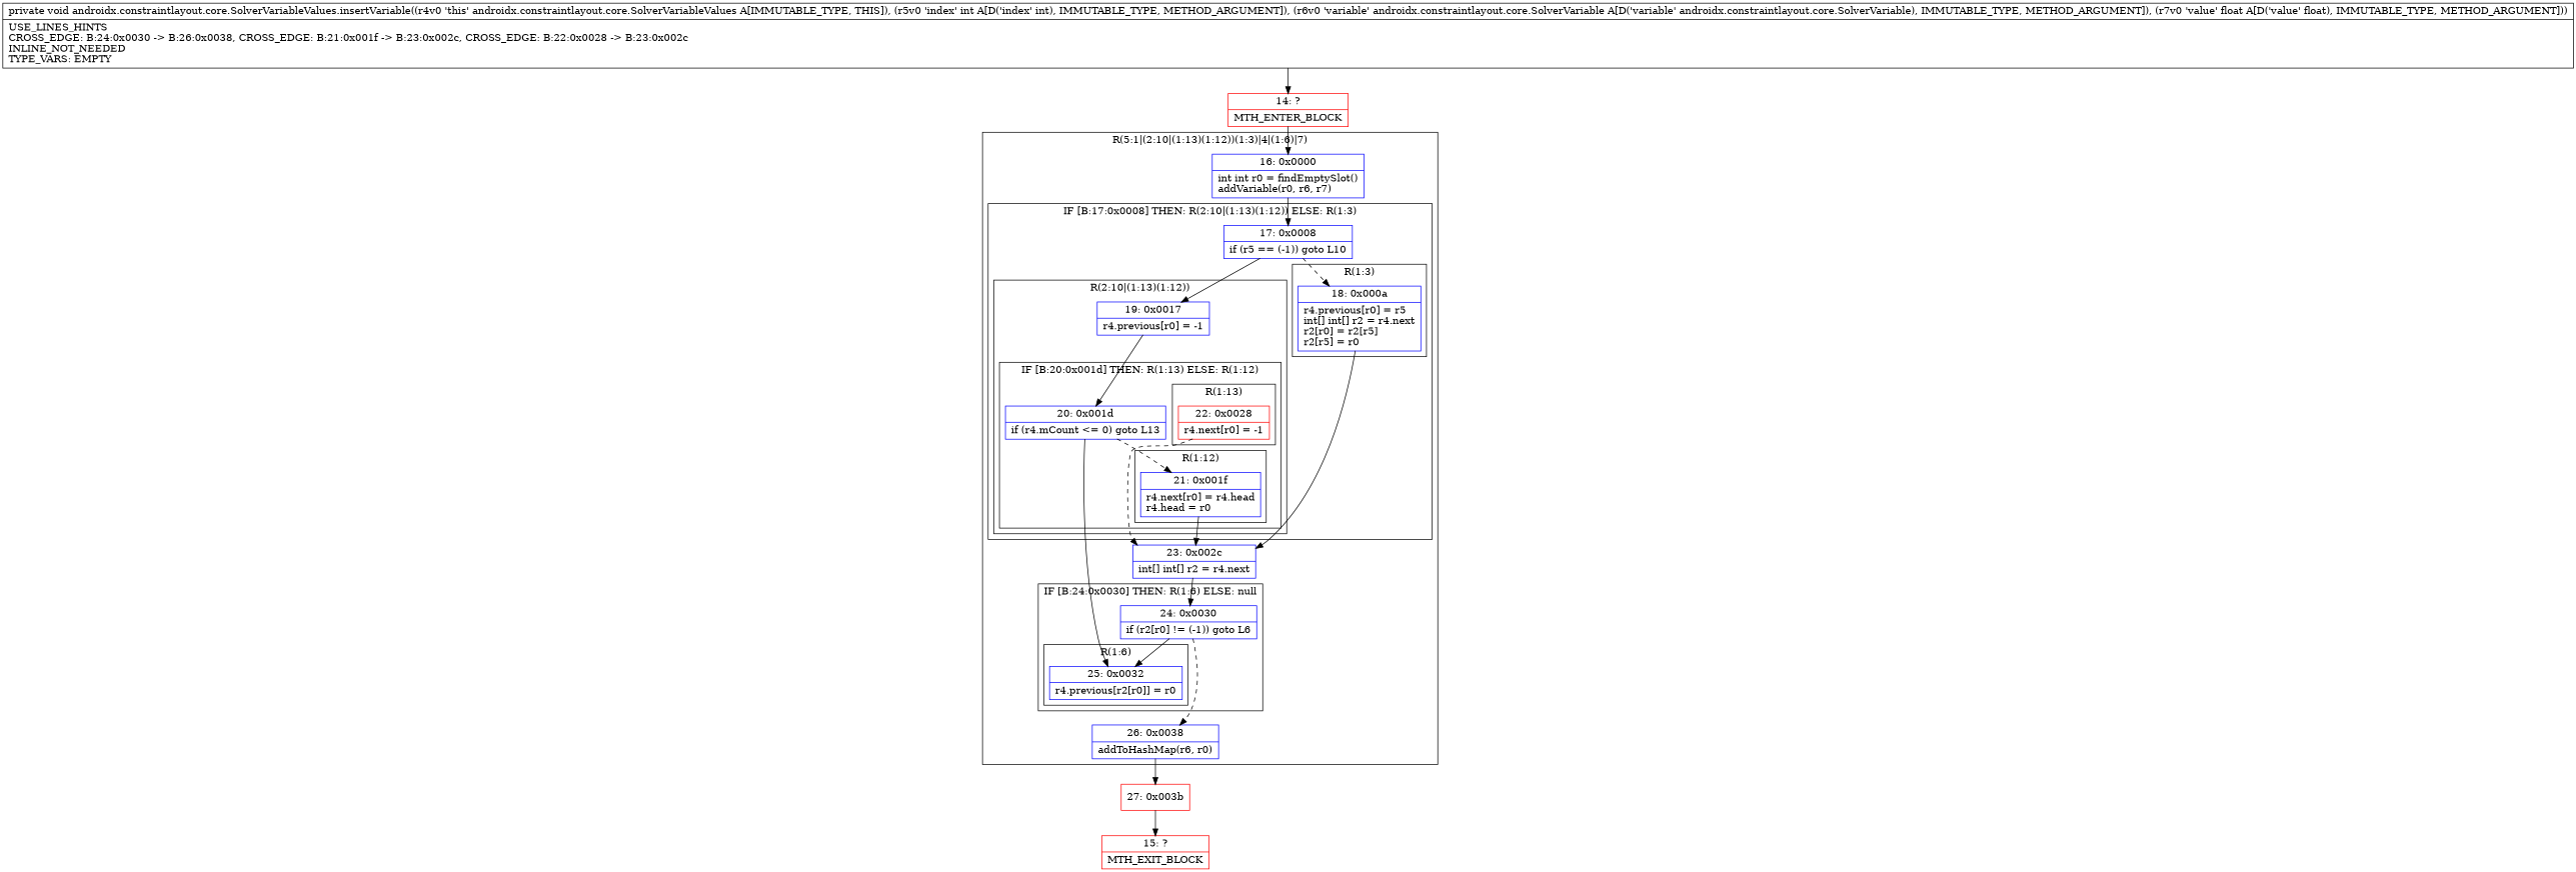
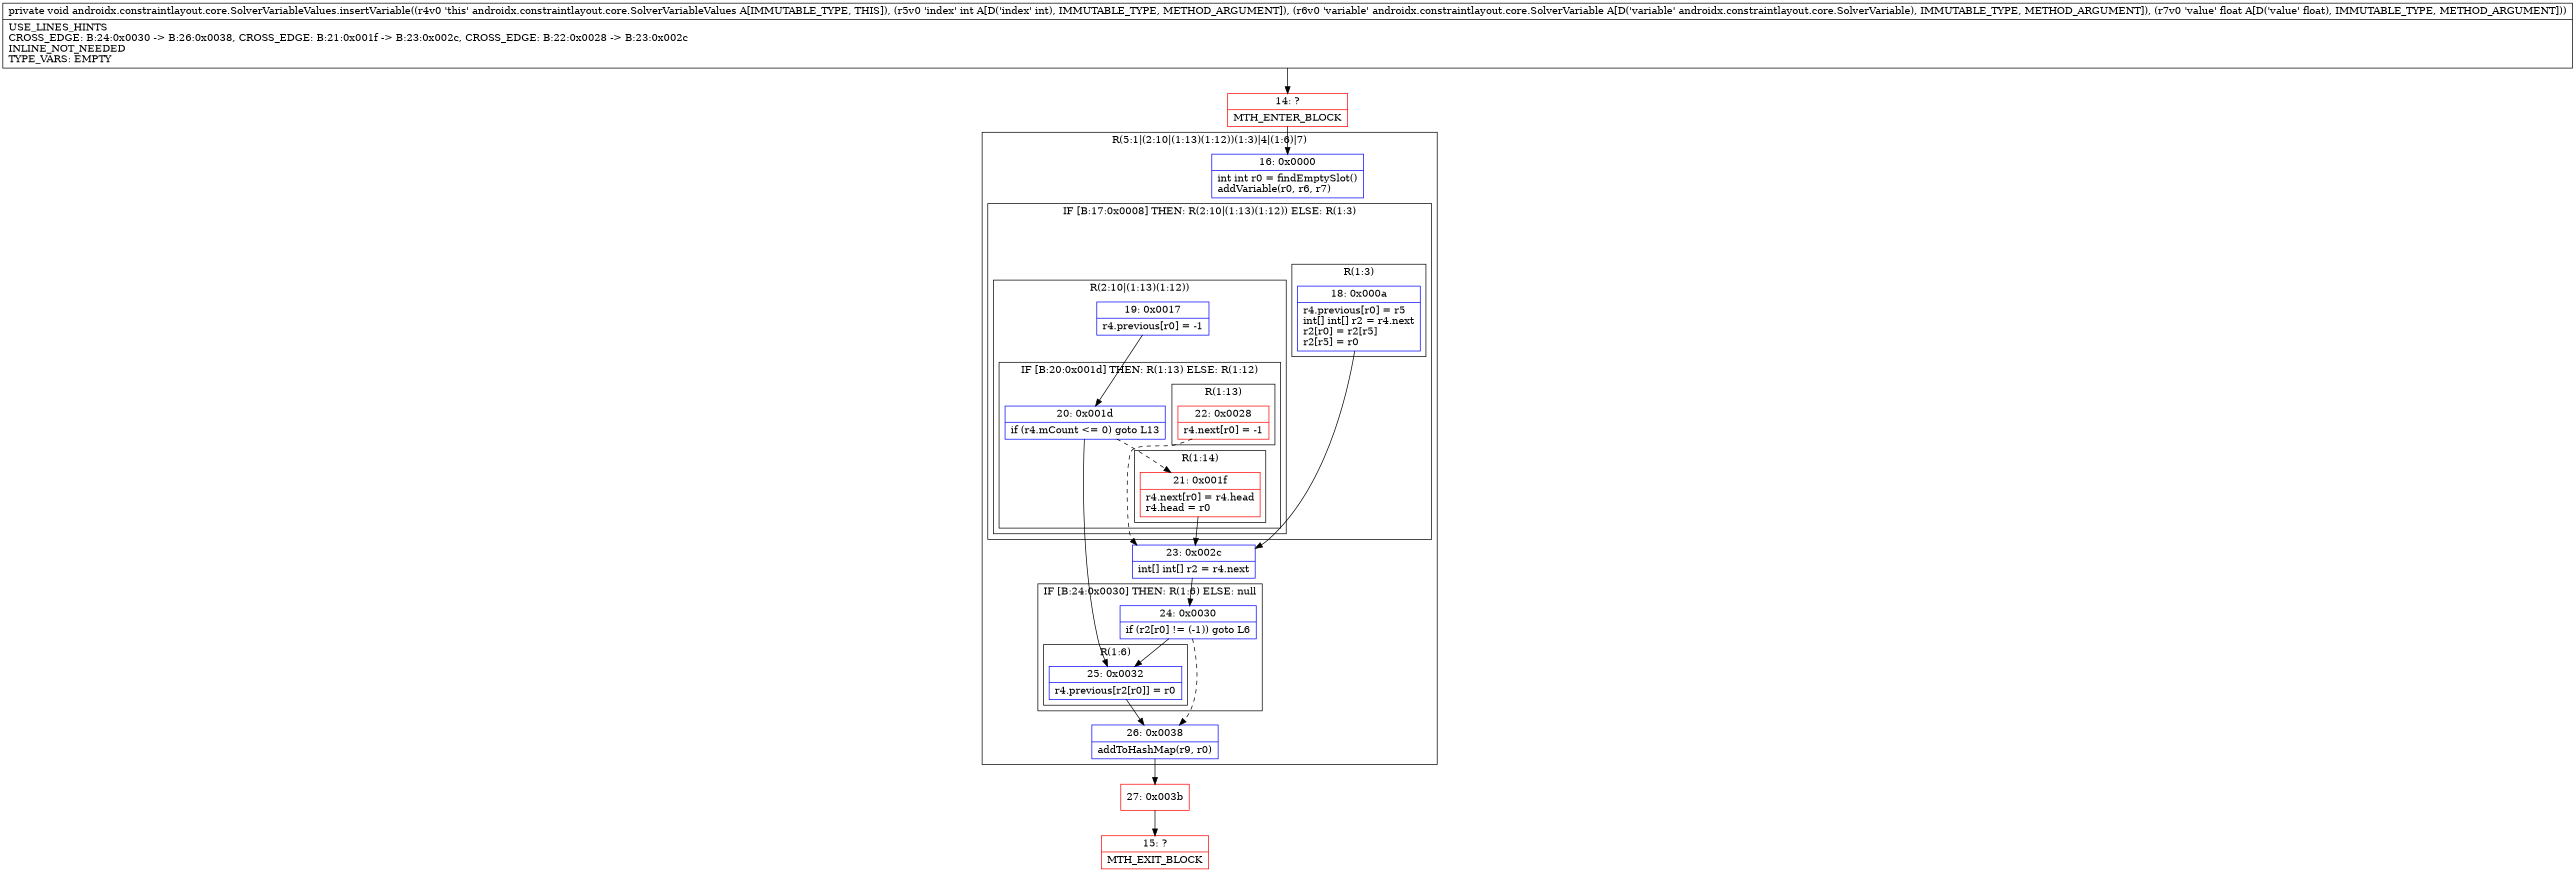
  digraph {
    node [color=blue shape=record]
    n1 [color=red label="{22\:\ 0x0028|r4.next[r0] = \-1\l}"]
-   n2 [label="{21\:\ 0x001f|r4.next[r0] = r4.head\lr4.head = r0\l}"]
+   n2 [color=red label="{21\:\ 0x001f|r4.next[r0] = r4.head\lr4.head = r0\l}"]
    n3 [label="{20\:\ 0x001d|if (r4.mCount \<= 0) goto L13\l}"]
    n4 [label="{19\:\ 0x0017|r4.previous[r0] = \-1\l}"]
    n5 [label="{18\:\ 0x000a|r4.previous[r0] = r5\lint[] int[] r2 = r4.next\lr2[r0] = r2[r5]\lr2[r5] = r0\l}"]
-   n6 [label="{17\:\ 0x0008|if (r5 == (\-1)) goto L10\l}"]
    n7 [label="{25\:\ 0x0032|r4.previous[r2[r0]] = r0\l}"]
    n8 [label="{24\:\ 0x0030|if (r2[r0] != (\-1)) goto L6\l}"]
    n9 [label="{16\:\ 0x0000|int int r0 = findEmptySlot()\laddVariable(r0, r6, r7)\l}"]
    n10 [label="{23\:\ 0x002c|int[] int[] r2 = r4.next\l}"]
-   n11 [label="{26\:\ 0x0038|addToHashMap(r6, r0)\l}"]
+   n11 [label="{26\:\ 0x0038|addToHashMap(r9, r0)\l}"]
    n12 [color=red label="{27\:\ 0x003b}"]
    n13 [color=red label="{15\:\ ?|MTH_EXIT_BLOCK\l}"]
    n14 [color=red label="{14\:\ ?|MTH_ENTER_BLOCK\l}"]
    n15 [label="{private void androidx.constraintlayout.core.SolverVariableValues.insertVariable((r4v0 'this' androidx.constraintlayout.core.SolverVariableValues A[IMMUTABLE_TYPE, THIS]), (r5v0 'index' int A[D('index' int), IMMUTABLE_TYPE, METHOD_ARGUMENT]), (r6v0 'variable' androidx.constraintlayout.core.SolverVariable A[D('variable' androidx.constraintlayout.core.SolverVariable), IMMUTABLE_TYPE, METHOD_ARGUMENT]), (r7v0 'value' float A[D('value' float), IMMUTABLE_TYPE, METHOD_ARGUMENT]))  | USE_LINES_HINTS\lCROSS_EDGE: B:24:0x0030 \-\> B:26:0x0038, CROSS_EDGE: B:21:0x001f \-\> B:23:0x002c, CROSS_EDGE: B:22:0x0028 \-\> B:23:0x002c\lINLINE_NOT_NEEDED\lTYPE_VARS: EMPTY\l}" color=""]
    subgraph cluster_1 {
      label="R(5:1|(2:10|(1:13)(1:12))(1:3)|4|(1:6)|7)"
      n9
      n10
      n11
      subgraph cluster_2 {
        label="IF [B:17:0x0008] THEN: R(2:10|(1:13)(1:12)) ELSE: R(1:3)"
-       n6
        subgraph cluster_3 {
          label="R(2:10|(1:13)(1:12))"
          n4
          subgraph cluster_4 {
            label="IF [B:20:0x001d] THEN: R(1:13) ELSE: R(1:12)"
            n3
            subgraph cluster_5 {
              label="R(1:13)"
              n1
            }
            subgraph cluster_6 {
-             label="R(1:12)"
+             label="R(1:14)"
              n2
            }
          }
        }
        subgraph cluster_7 {
          label="R(1:3)"
          n5
        }
      }
      subgraph cluster_8 {
        label="IF [B:24:0x0030] THEN: R(1:6) ELSE: null"
        n8
        subgraph cluster_9 {
          label="R(1:6)"
          n7
        }
      }
    }
    n1 -> n10 [style=dashed]
    n2 -> n10
    n3 -> n2 [style=dashed]
    n3 -> n7
    n4 -> n3
    n5 -> n10
-   n6 -> n4
-   n6 -> n5 [style=dashed]
+   n7 -> n11
    n8 -> n7
    n8 -> n11 [style=dashed]
-   n9 -> n6
    n10 -> n8
    n11 -> n12
    n12 -> n13
    n14 -> n9
    n15 -> n14
  }
